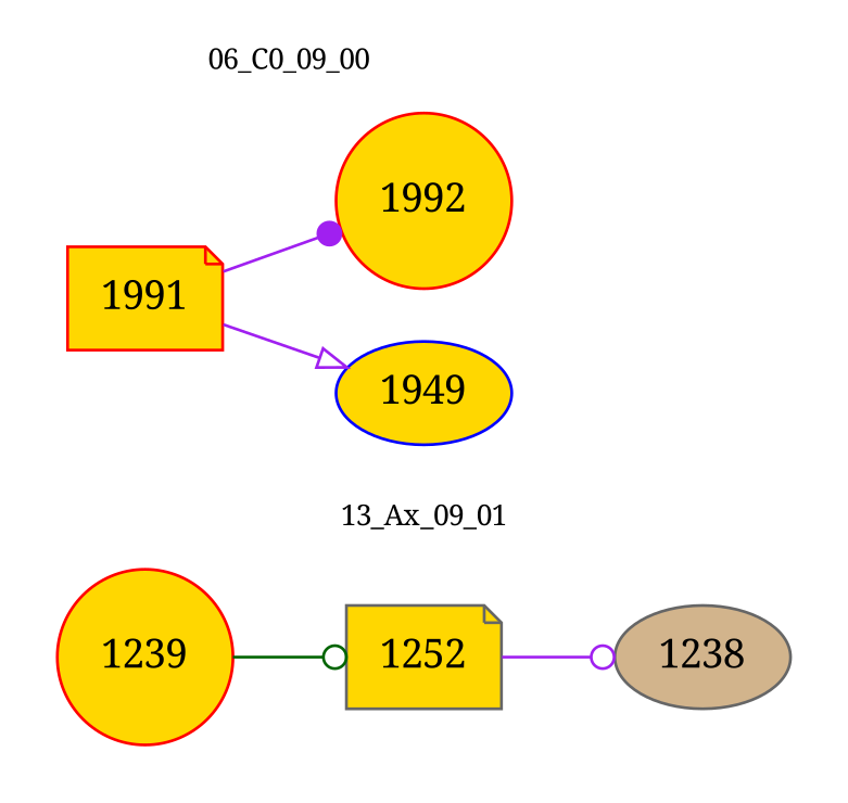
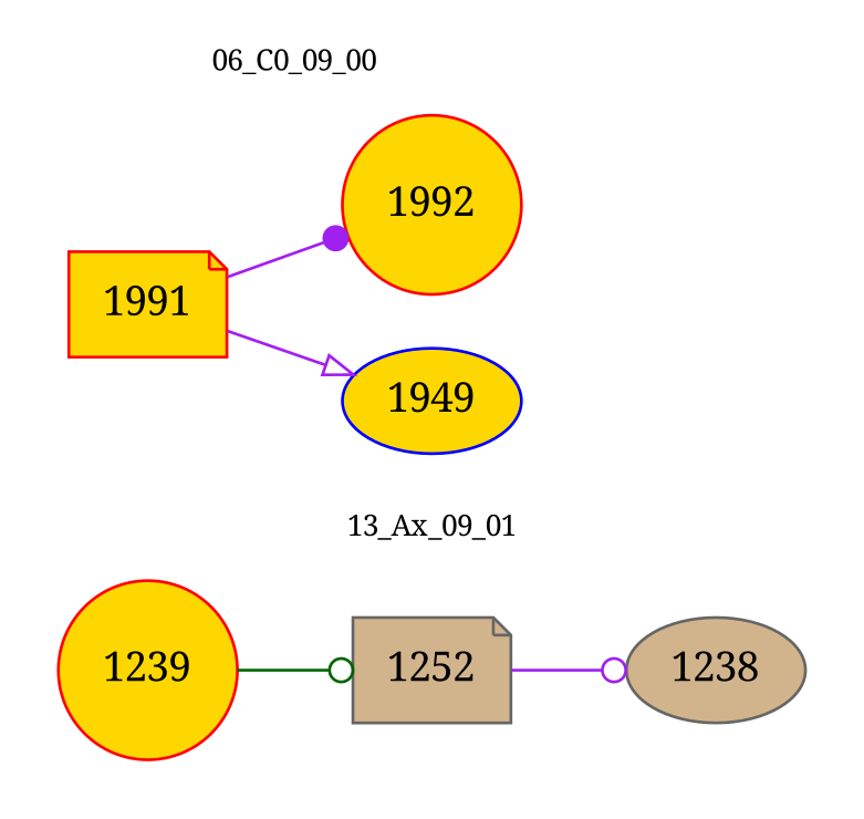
  digraph {
    fontname="Noto Serif"
    rankdir=LR
    node [color=red fillcolor=gold fontname="Noto Serif" shape=circle style=filled]
    edge [arrowhead=odot color=purple fontname="Noto Serif"]
    n1 [label=1239]
    n2 [color=gray40 fillcolor=tan label=1238 shape=ellipse]
-   n3 [color=gray40 label=1252 shape=note]
+   n3 [color=gray40 fillcolor=tan label=1252 shape=note]
    n4 [label=1991 shape=note]
    n5 [color=blue label=1949 shape=ellipse]
    n6 [label=1992]
    subgraph cluster_1 {
      color=white
      fontsize=10
      label="13_Ax_09_01"
      n1
      n2
      n3
    }
    subgraph cluster_2 {
      color=white
      fontsize=10
      label="06_C0_09_00"
      n4
      n5
      n6
    }
    n1 -> n3 [color=darkgreen]
    n3 -> n2
    n4 -> n5 [arrowhead=onormal]
    n4 -> n6 [arrowhead=dot]
  }
